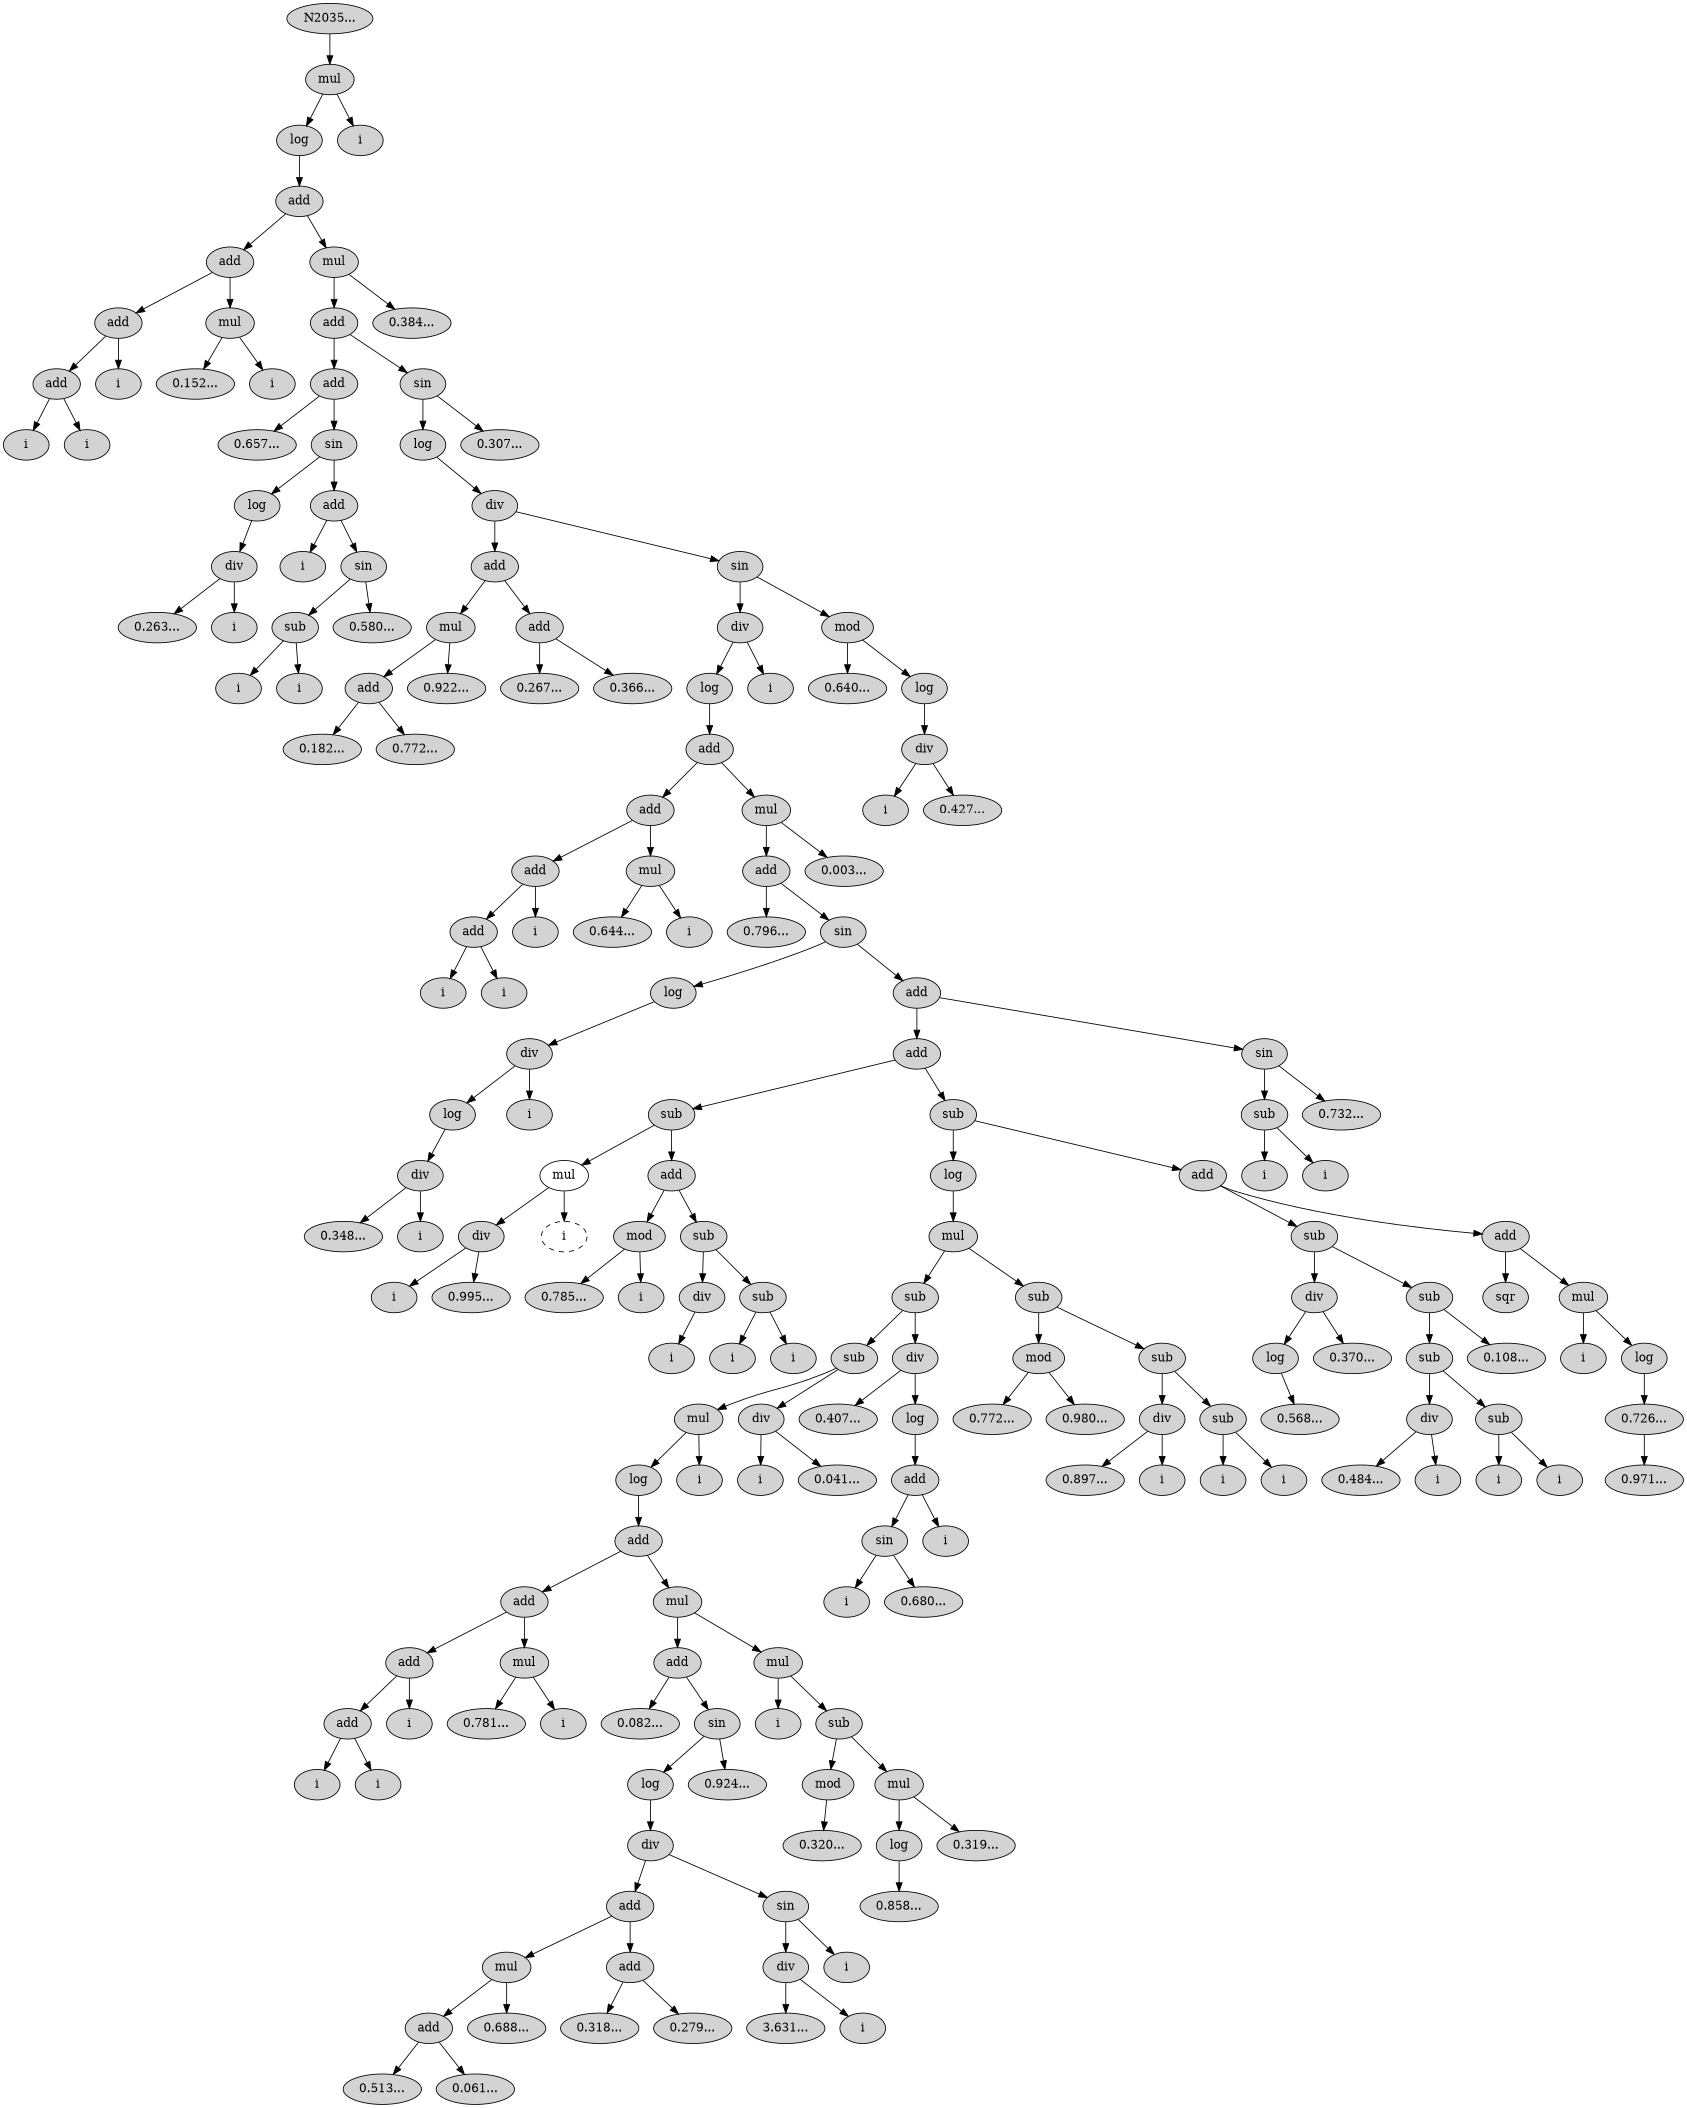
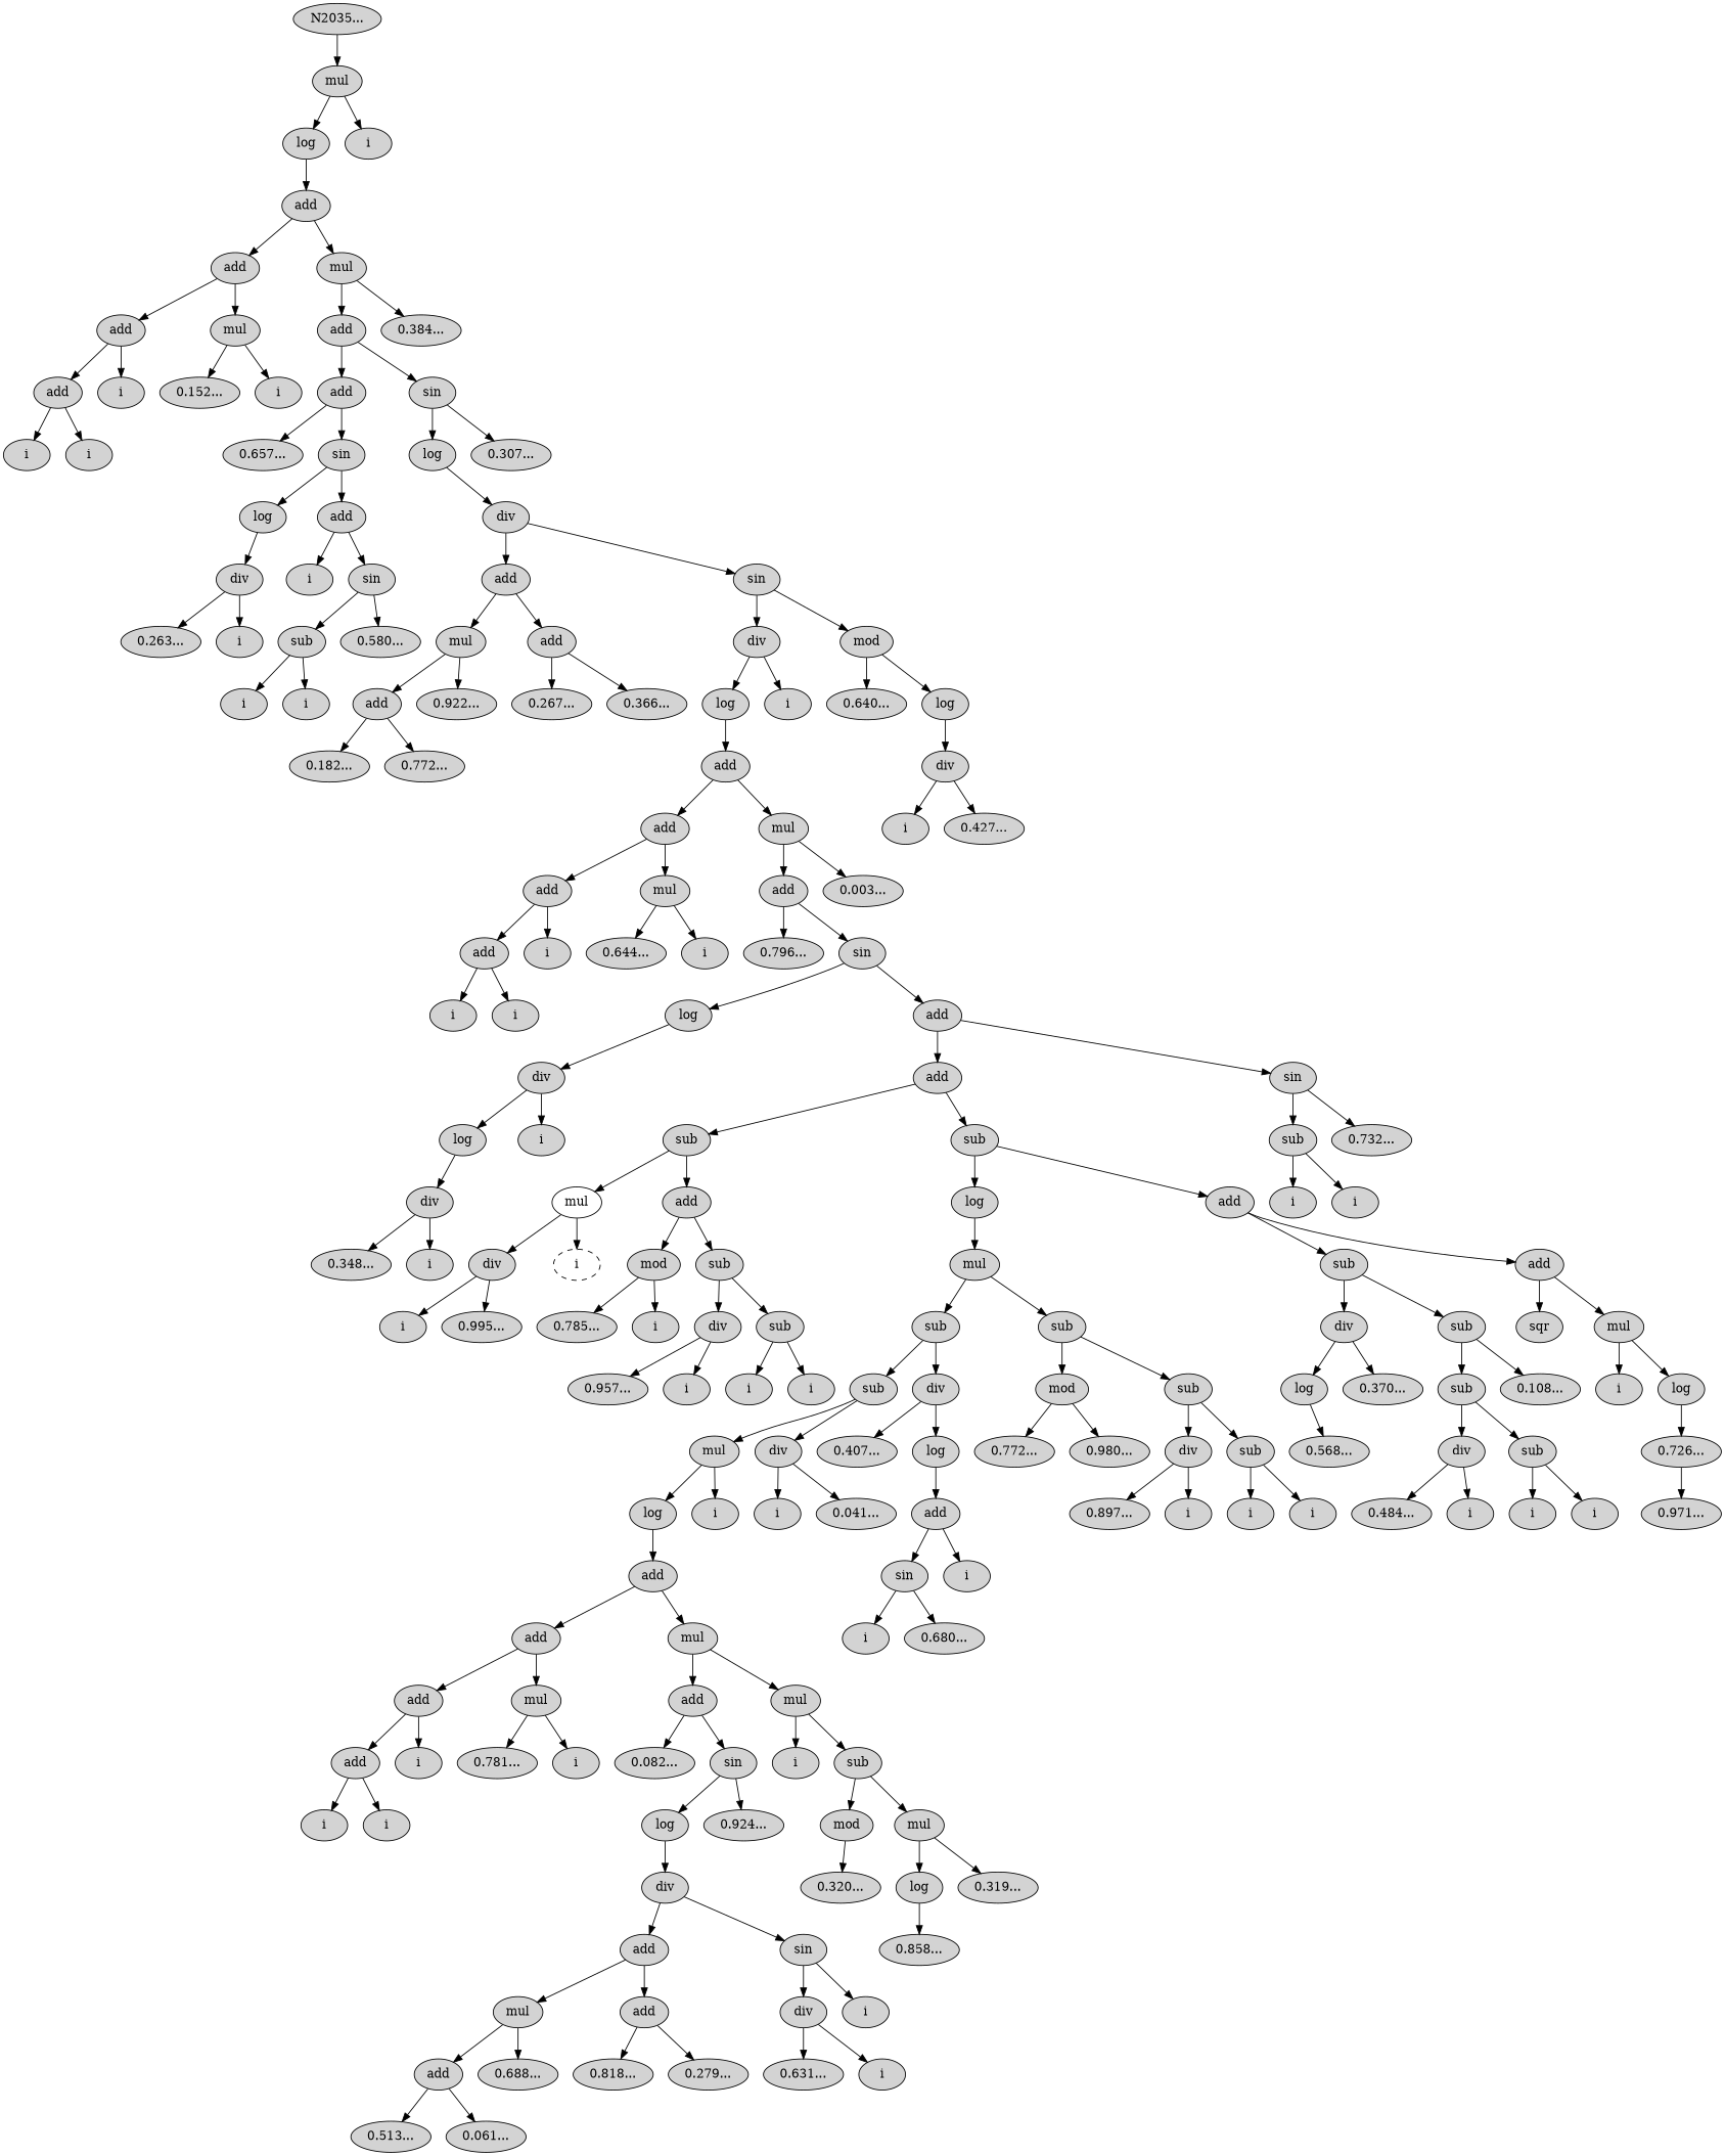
  digraph {
    node [style=filled]
    n1 [label="N2035..."]
    n2 [label=mul]
    n3 [label=log]
    n4 [label=i]
    n5 [label=add]
    n6 [label=add]
    n7 [label=mul]
    n8 [label=add]
    n9 [label=mul]
    n10 [label=add]
    n11 [label="0.384..."]
    n12 [label=add]
    n13 [label=i]
    n14 [label="0.152..."]
    n15 [label=i]
    n16 [label=i]
    n17 [label=i]
    n18 [label=add]
    n19 [label=sin]
    n20 [label="0.657..."]
    n21 [label=sin]
    n22 [label=log]
    n23 [label="0.307..."]
    n24 [label=log]
    n25 [label=add]
    n26 [label=div]
    n27 [label=i]
    n28 [label=sin]
    n29 [label="0.263..."]
    n30 [label=i]
    n31 [label=sub]
    n32 [label="0.580..."]
    n33 [label=i]
    n34 [label=i]
    n35 [label=div]
    n36 [label=add]
    n37 [label=sin]
    n38 [label=mul]
    n39 [label=add]
    n40 [label=div]
    n41 [label=mod]
    n42 [label=add]
    n43 [label="0.922..."]
    n44 [label="0.267..."]
    n45 [label="0.366..."]
    n46 [label="0.182..."]
    n47 [label="0.772..."]
    n48 [label=log]
    n49 [label=i]
    n50 [label="0.640..."]
    n51 [label=log]
    n52 [label=add]
    n53 [label=add]
    n54 [label=mul]
    n55 [label=add]
    n56 [label=mul]
    n57 [label=add]
    n58 [label="0.003..."]
    n59 [label=add]
    n60 [label=i]
    n61 [label="0.644..."]
    n62 [label=i]
    n63 [label=i]
    n64 [label=i]
    n65 [label="0.796..."]
    n66 [label=sin]
    n67 [label=log]
    n68 [label=add]
    n69 [label=div]
    n70 [label=add]
    n71 [label=sin]
    n72 [label=log]
    n73 [label=i]
    n74 [label=div]
    n75 [label="0.348..."]
    n76 [label=i]
    n77 [label=sub]
    n78 [label=sub]
    n79 [label=sub]
    n80 [label="0.732..."]
    n81 [label=mul style=solid]
    n82 [label=add]
    n83 [label=log]
    n84 [label=add]
    n85 [label=div]
    n86 [label=i style=dashed]
    n87 [label=mod]
    n88 [label=sub]
    n89 [label=i]
    n90 [label="0.995..."]
    n91 [label="0.785..."]
    n92 [label=i]
    n93 [label=div]
    n94 [label=sub]
+   n95 [label="0.957..."]
    n96 [label=i]
    n97 [label=i]
    n98 [label=i]
    n99 [label=mul]
    n100 [label=sub]
    n101 [label=add]
    n102 [label=sub]
    n103 [label=sub]
    n104 [label=sub]
    n105 [label=div]
    n106 [label=mod]
    n107 [label=sub]
    n108 [label=mul]
    n109 [label=div]
    n110 [label="0.407..."]
    n111 [label=log]
    n112 [label=log]
    n113 [label=i]
    n114 [label=i]
    n115 [label="0.041..."]
    n116 [label=add]
    n117 [label=add]
    n118 [label=mul]
    n119 [label=add]
    n120 [label=mul]
    n121 [label=add]
    n122 [label=mul]
    n123 [label=add]
    n124 [label=i]
    n125 [label="0.781..."]
    n126 [label=i]
    n127 [label=i]
    n128 [label=i]
    n129 [label="0.082..."]
    n130 [label=sin]
    n131 [label=i]
    n132 [label=sub]
    n133 [label=log]
    n134 [label="0.924..."]
    n135 [label=div]
    n136 [label=add]
    n137 [label=sin]
    n138 [label=mul]
    n139 [label=add]
    n140 [label=div]
    n141 [label=i]
    n142 [label=add]
    n143 [label="0.688..."]
-   n144 [label="0.318..."]
+   n144 [label="0.818..."]
    n145 [label="0.279..."]
    n146 [label="0.513..."]
    n147 [label="0.061..."]
-   n148 [label="3.631..."]
+   n148 [label="0.631..."]
    n149 [label=i]
    n150 [label=mod]
    n151 [label=mul]
    n152 [label="0.320..."]
    n153 [label=log]
    n154 [label="0.319..."]
    n155 [label="0.858..."]
    n156 [label=add]
    n157 [label=sin]
    n158 [label=i]
    n159 [label=i]
    n160 [label="0.680..."]
    n161 [label="0.772..."]
    n162 [label="0.980..."]
    n163 [label=div]
    n164 [label=sub]
    n165 [label="0.897..."]
    n166 [label=i]
    n167 [label=i]
    n168 [label=i]
    n169 [label=div]
    n170 [label=sub]
    n171 [label=sqr]
    n172 [label=mul]
    n173 [label=log]
    n174 [label="0.370..."]
    n175 [label=sub]
    n176 [label="0.108..."]
    n177 [label="0.568..."]
    n178 [label=div]
    n179 [label=sub]
    n180 [label="0.484..."]
    n181 [label=i]
    n182 [label=i]
    n183 [label=i]
    n184 [label=i]
    n185 [label=log]
    n186 [label="0.971..."]
    n187 [label="0.726..."]
    n188 [label=i]
    n189 [label=i]
    n190 [label=div]
    n191 [label=i]
    n192 [label="0.427..."]
    n1 -> n2
    n2 -> n3
    n2 -> n4
    n3 -> n5
    n5 -> n6
    n5 -> n7
    n6 -> n8
    n6 -> n9
    n7 -> n10
    n7 -> n11
    n8 -> n12
    n8 -> n13
    n9 -> n14
    n9 -> n15
    n10 -> n18
    n10 -> n19
    n12 -> n16
    n12 -> n17
    n18 -> n20
    n18 -> n21
    n19 -> n22
    n19 -> n23
    n21 -> n24
    n21 -> n25
    n22 -> n35
    n24 -> n26
    n25 -> n27
    n25 -> n28
    n26 -> n29
    n26 -> n30
    n28 -> n31
    n28 -> n32
    n31 -> n33
    n31 -> n34
    n35 -> n36
    n35 -> n37
    n36 -> n38
    n36 -> n39
    n37 -> n40
    n37 -> n41
    n38 -> n42
    n38 -> n43
    n39 -> n44
    n39 -> n45
    n40 -> n48
    n40 -> n49
    n41 -> n50
    n41 -> n51
    n42 -> n46
    n42 -> n47
    n48 -> n52
    n51 -> n190
    n52 -> n53
    n52 -> n54
    n53 -> n55
    n53 -> n56
    n54 -> n57
    n54 -> n58
    n55 -> n59
    n55 -> n60
    n56 -> n61
    n56 -> n62
    n57 -> n65
    n57 -> n66
    n59 -> n63
    n59 -> n64
    n66 -> n67
    n66 -> n68
    n67 -> n69
    n68 -> n70
    n68 -> n71
    n69 -> n72
    n69 -> n73
    n70 -> n77
    n70 -> n78
    n71 -> n79
    n71 -> n80
    n72 -> n74
    n74 -> n75
    n74 -> n76
    n77 -> n81
    n77 -> n82
    n78 -> n83
    n78 -> n84
    n79 -> n188
    n79 -> n189
    n81 -> n85
    n81 -> n86
    n82 -> n87
    n82 -> n88
    n83 -> n99
    n84 -> n100
    n84 -> n101
    n85 -> n89
    n85 -> n90
    n87 -> n91
    n87 -> n92
    n88 -> n93
    n88 -> n94
+   n93 -> n95
    n93 -> n96
    n94 -> n97
    n94 -> n98
    n99 -> n102
    n99 -> n103
    n100 -> n169
    n100 -> n170
    n101 -> n171
    n101 -> n172
    n102 -> n104
    n102 -> n105
    n103 -> n106
    n103 -> n107
    n104 -> n108
    n104 -> n109
    n105 -> n110
    n105 -> n111
    n106 -> n161
    n106 -> n162
    n107 -> n163
    n107 -> n164
    n108 -> n112
    n108 -> n113
    n109 -> n114
    n109 -> n115
    n111 -> n156
    n112 -> n116
    n116 -> n117
    n116 -> n118
    n117 -> n119
    n117 -> n120
    n118 -> n121
    n118 -> n122
    n119 -> n123
    n119 -> n124
    n120 -> n125
    n120 -> n126
    n121 -> n129
    n121 -> n130
    n122 -> n131
    n122 -> n132
    n123 -> n127
    n123 -> n128
    n130 -> n133
    n130 -> n134
    n132 -> n150
    n132 -> n151
    n133 -> n135
    n135 -> n136
    n135 -> n137
    n136 -> n138
    n136 -> n139
    n137 -> n140
    n137 -> n141
    n138 -> n142
    n138 -> n143
    n139 -> n144
    n139 -> n145
    n140 -> n148
    n140 -> n149
    n142 -> n146
    n142 -> n147
    n150 -> n152
    n151 -> n153
    n151 -> n154
    n153 -> n155
    n156 -> n157
    n156 -> n158
    n157 -> n159
    n157 -> n160
    n163 -> n165
    n163 -> n166
    n164 -> n167
    n164 -> n168
    n169 -> n173
    n169 -> n174
    n170 -> n175
    n170 -> n176
    n172 -> n184
    n172 -> n185
    n173 -> n177
    n175 -> n178
    n175 -> n179
    n178 -> n180
    n178 -> n181
    n179 -> n182
    n179 -> n183
    n185 -> n187
    n187 -> n186
    n190 -> n191
    n190 -> n192
  }
